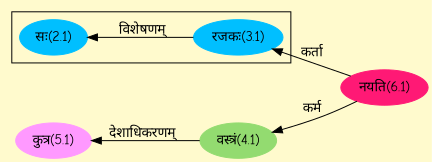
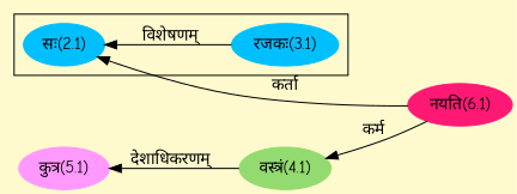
  digraph {
    bgcolor=lemonchiffon1
    compound=true
    fontname="Comic Neue"
    rankdir=LR
    node [color="#00BFFF" fontname="Comic Neue" style=filled]
    edge [dir=back fontname="Comic Neue"]
    n1 [label="सः(2.1)"]
    n2 [label="रजकः(3.1)"]
    n3 [color="#FF1975" label="नयति(6.1)"]
    n4 [color="#93DB70" label="वस्त्रं(4.1)"]
    n5 [color="#FF99FF" label="कुत्र(5.1)"]
    subgraph cluster_1 {
      n1
      n2
    }
    n1 -> n2 [label="विशेषणम्"]
-   n2 -> n3 [label="कर्ता"]
+   n1 -> n3 [label="कर्ता"]
    n4 -> n3 [label="कर्म"]
    n5 -> n4 [label="देशाधिकरणम्"]
  }
